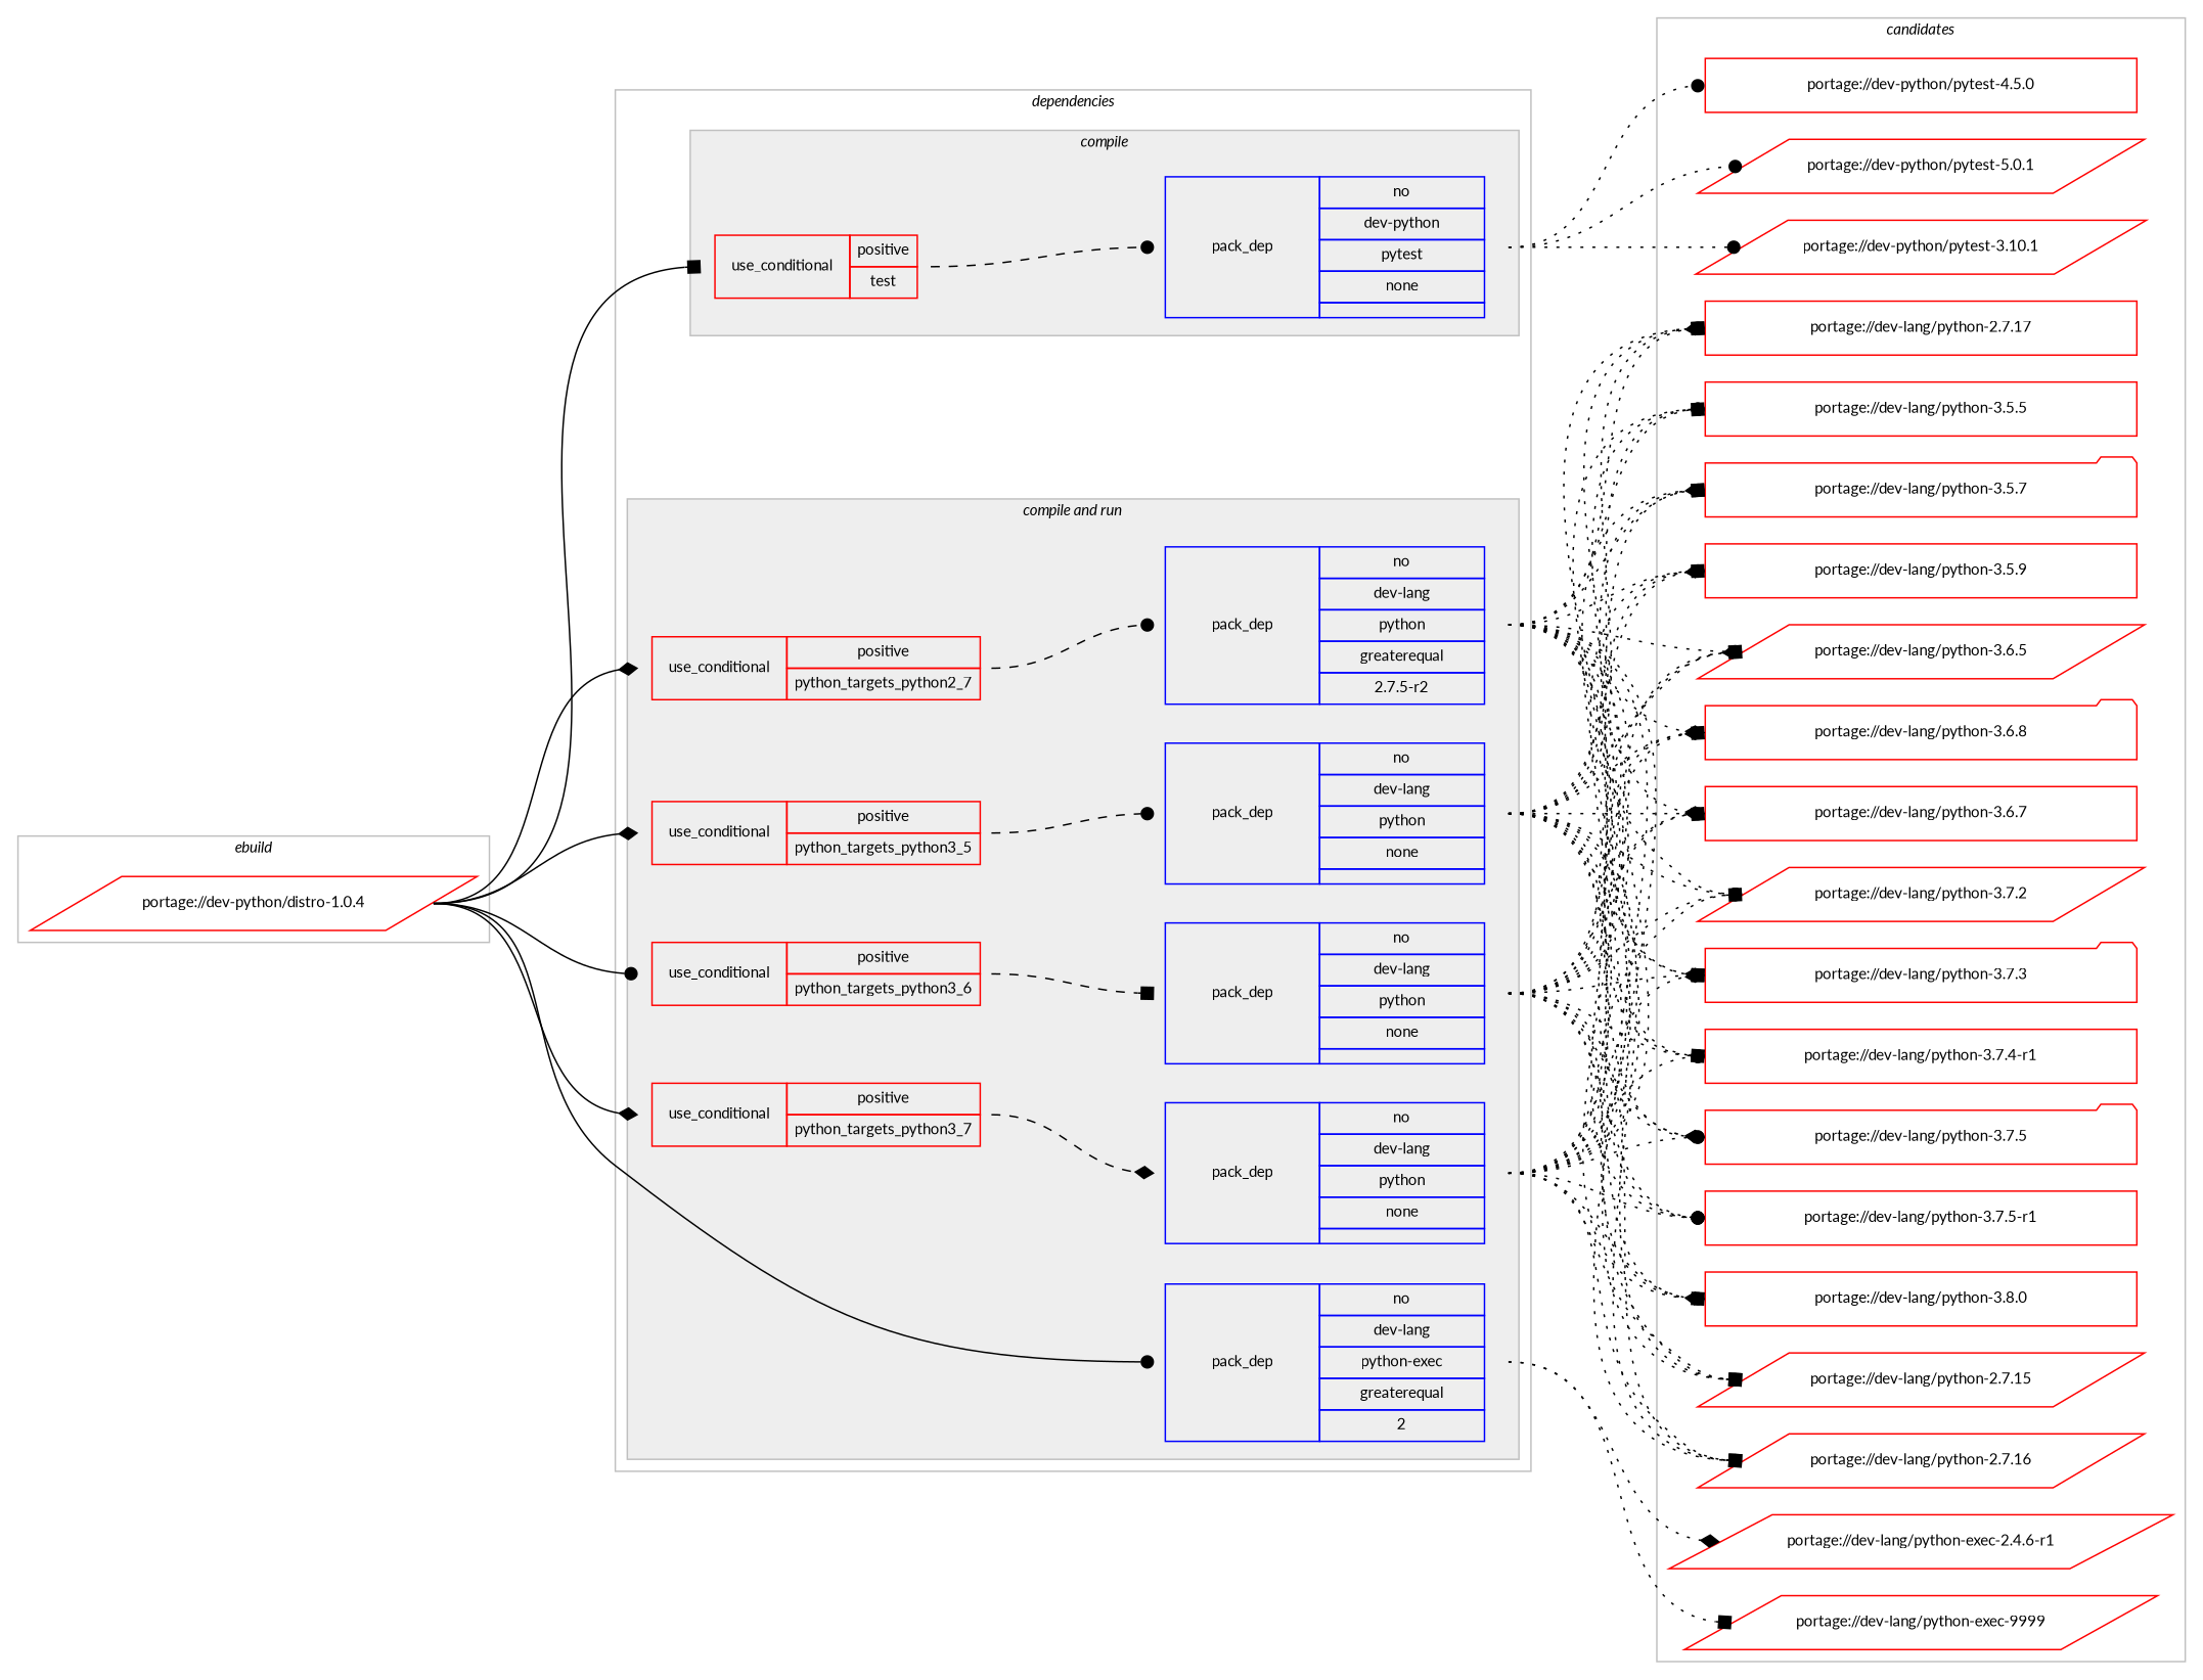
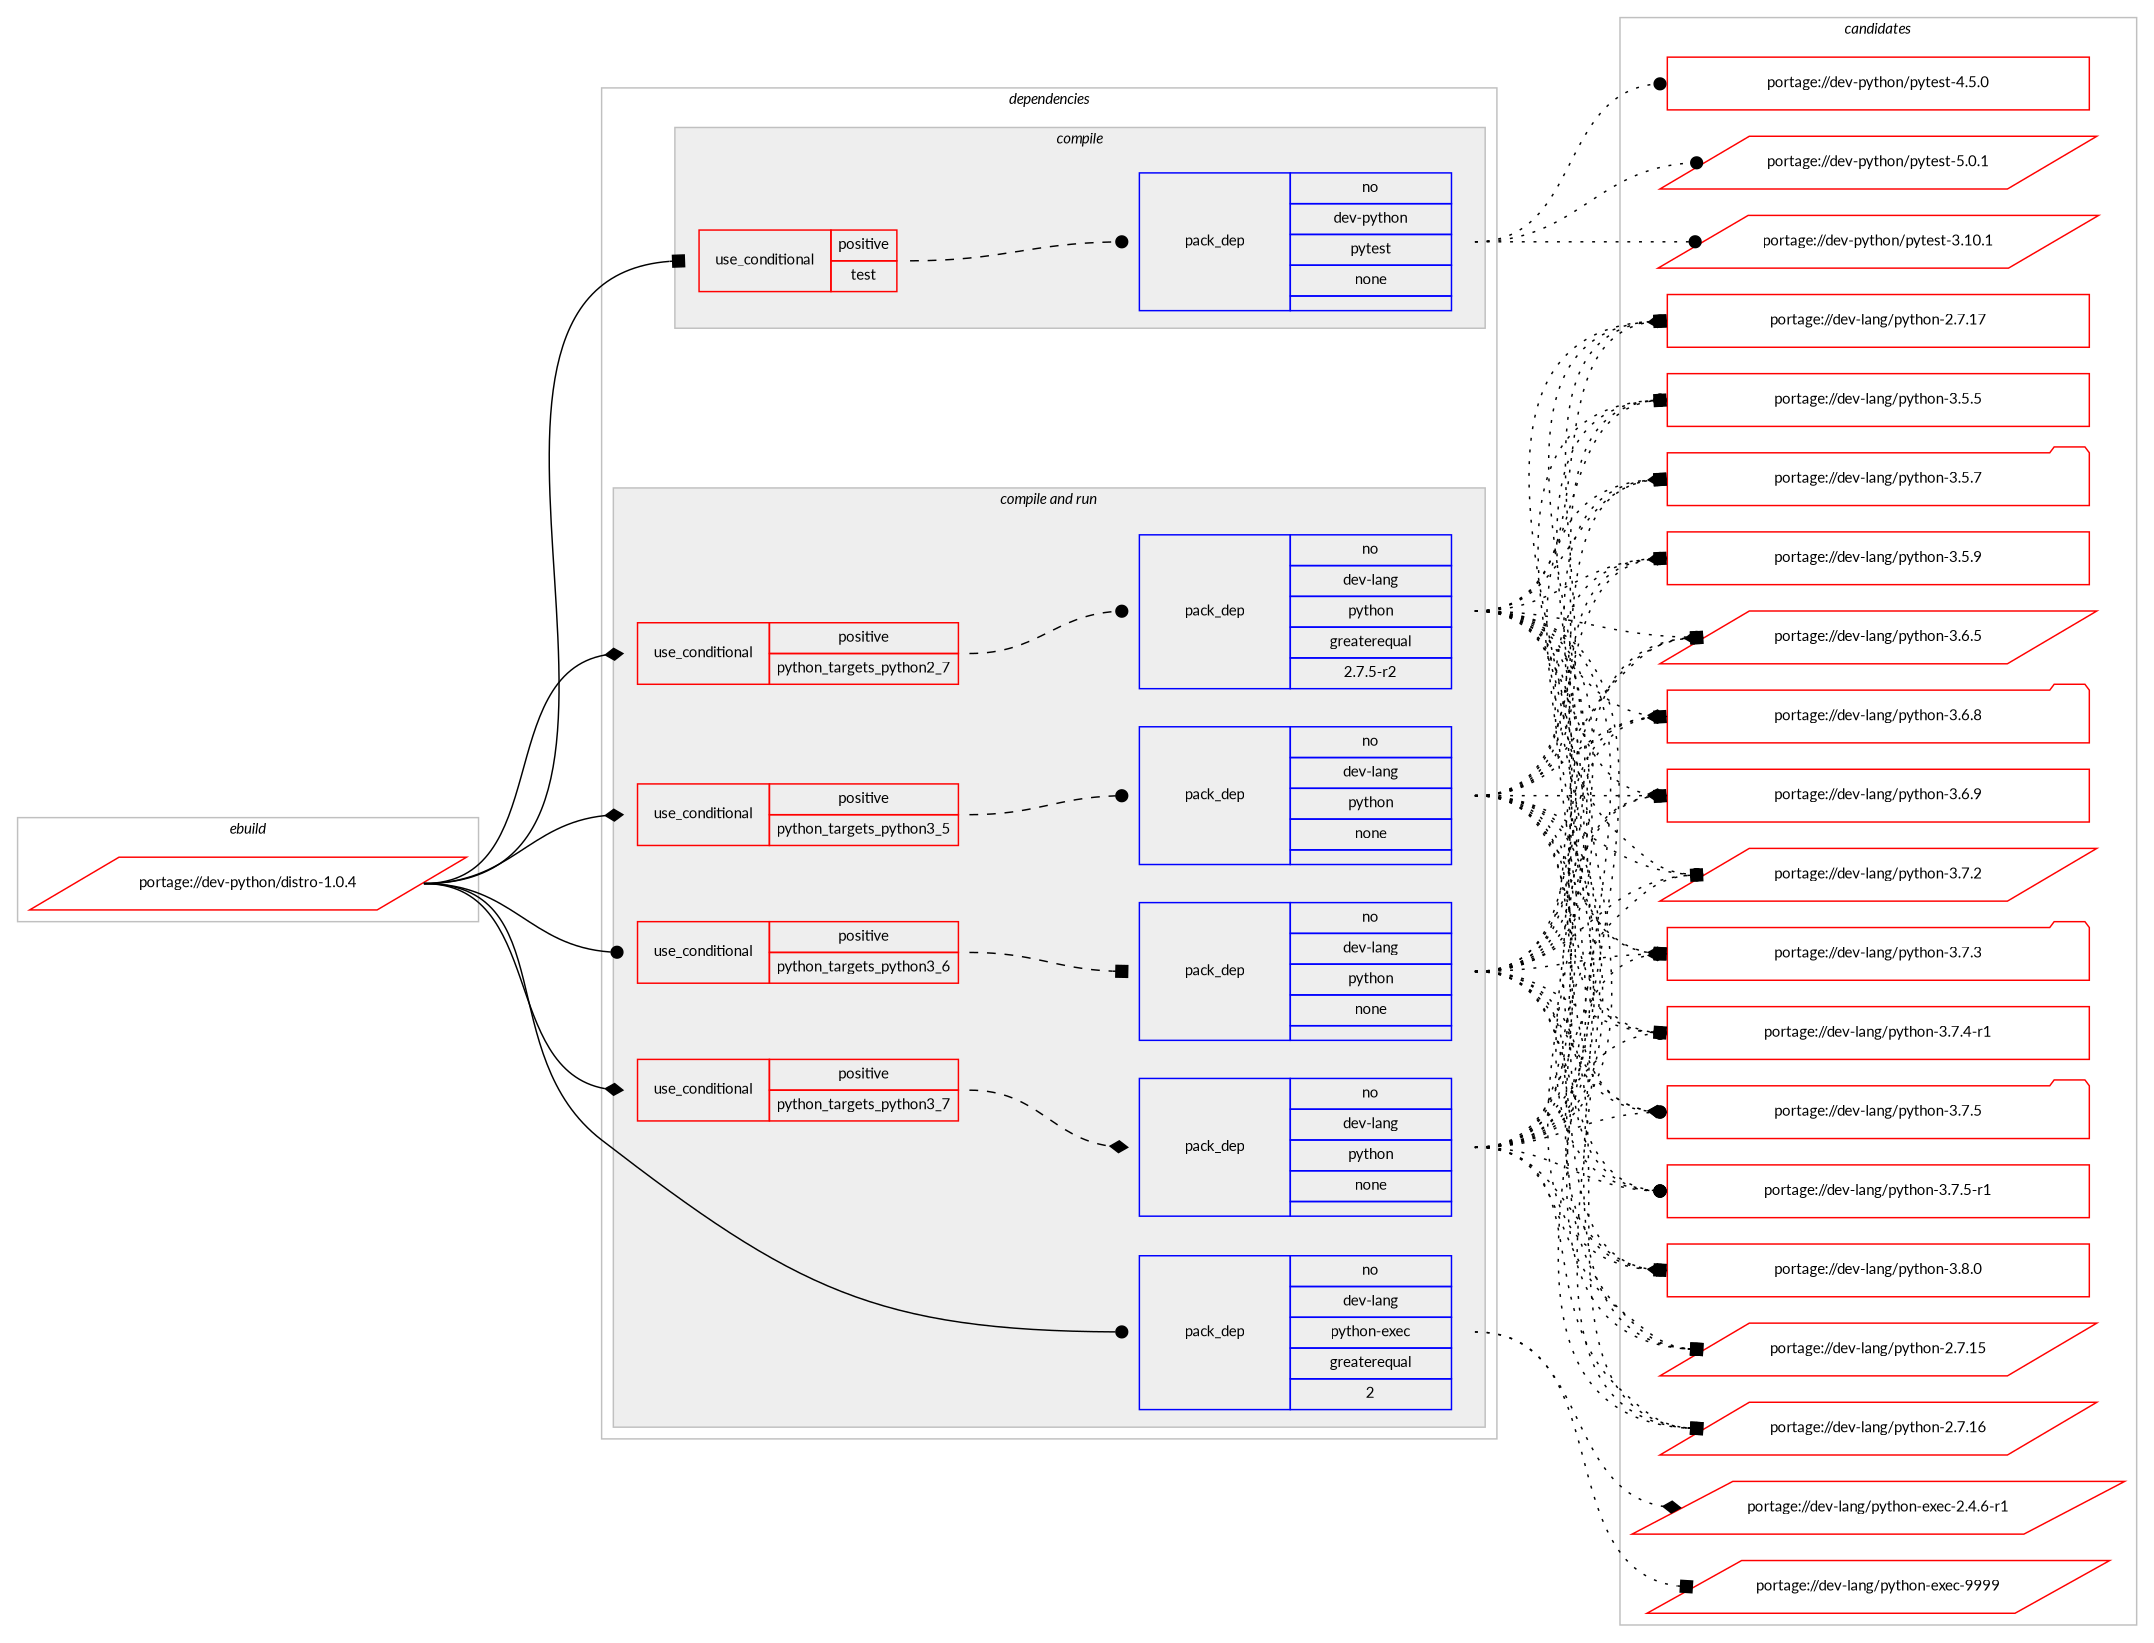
  digraph {
    compound=true
    concentrate=true
    fontname=Lato
    fontsize=10
    newrank=true
    rankdir=LR
    ranksep=1.5
    node [color=red fontname=Lato fontsize=10 shape=none]
    edge [arrowhead=dot fontname=Lato headport=w style=dotted tailport=e weight=100]
    n1 [label="portage://dev-python/distro-1.0.4" shape=parallelogram width=4]
    n2 [color=blue label=<<TABLE BORDER="0" CELLBORDER="1" CELLSPACING="0" CELLPADDING="4" WIDTH="220"><TR><TD ROWSPAN="6" CELLPADDING="30">pack_dep</TD></TR><TR><TD WIDTH="110">no</TD></TR><TR><TD>dev-python</TD></TR><TR><TD>pytest</TD></TR><TR><TD>none</TD></TR><TR><TD></TD></TR></TABLE>>]
    n3 [label=<<TABLE BORDER="0" CELLBORDER="1" CELLSPACING="0" CELLPADDING="4"><TR><TD ROWSPAN="3" CELLPADDING="10">use_conditional</TD></TR><TR><TD>positive</TD></TR><TR><TD>test</TD></TR></TABLE>>]
    n4 [color=blue label=<<TABLE BORDER="0" CELLBORDER="1" CELLSPACING="0" CELLPADDING="4" WIDTH="220"><TR><TD ROWSPAN="6" CELLPADDING="30">pack_dep</TD></TR><TR><TD WIDTH="110">no</TD></TR><TR><TD>dev-lang</TD></TR><TR><TD>python</TD></TR><TR><TD>greaterequal</TD></TR><TR><TD>2.7.5-r2</TD></TR></TABLE>>]
    n5 [label=<<TABLE BORDER="0" CELLBORDER="1" CELLSPACING="0" CELLPADDING="4"><TR><TD ROWSPAN="3" CELLPADDING="10">use_conditional</TD></TR><TR><TD>positive</TD></TR><TR><TD>python_targets_python2_7</TD></TR></TABLE>>]
    n6 [color=blue label=<<TABLE BORDER="0" CELLBORDER="1" CELLSPACING="0" CELLPADDING="4" WIDTH="220"><TR><TD ROWSPAN="6" CELLPADDING="30">pack_dep</TD></TR><TR><TD WIDTH="110">no</TD></TR><TR><TD>dev-lang</TD></TR><TR><TD>python</TD></TR><TR><TD>none</TD></TR><TR><TD></TD></TR></TABLE>>]
    n7 [label=<<TABLE BORDER="0" CELLBORDER="1" CELLSPACING="0" CELLPADDING="4"><TR><TD ROWSPAN="3" CELLPADDING="10">use_conditional</TD></TR><TR><TD>positive</TD></TR><TR><TD>python_targets_python3_5</TD></TR></TABLE>>]
    n8 [color=blue label=<<TABLE BORDER="0" CELLBORDER="1" CELLSPACING="0" CELLPADDING="4" WIDTH="220"><TR><TD ROWSPAN="6" CELLPADDING="30">pack_dep</TD></TR><TR><TD WIDTH="110">no</TD></TR><TR><TD>dev-lang</TD></TR><TR><TD>python</TD></TR><TR><TD>none</TD></TR><TR><TD></TD></TR></TABLE>>]
    n9 [label=<<TABLE BORDER="0" CELLBORDER="1" CELLSPACING="0" CELLPADDING="4"><TR><TD ROWSPAN="3" CELLPADDING="10">use_conditional</TD></TR><TR><TD>positive</TD></TR><TR><TD>python_targets_python3_6</TD></TR></TABLE>>]
    n10 [color=blue label=<<TABLE BORDER="0" CELLBORDER="1" CELLSPACING="0" CELLPADDING="4" WIDTH="220"><TR><TD ROWSPAN="6" CELLPADDING="30">pack_dep</TD></TR><TR><TD WIDTH="110">no</TD></TR><TR><TD>dev-lang</TD></TR><TR><TD>python</TD></TR><TR><TD>none</TD></TR><TR><TD></TD></TR></TABLE>>]
    n11 [label=<<TABLE BORDER="0" CELLBORDER="1" CELLSPACING="0" CELLPADDING="4"><TR><TD ROWSPAN="3" CELLPADDING="10">use_conditional</TD></TR><TR><TD>positive</TD></TR><TR><TD>python_targets_python3_7</TD></TR></TABLE>>]
    n12 [color=blue label=<<TABLE BORDER="0" CELLBORDER="1" CELLSPACING="0" CELLPADDING="4" WIDTH="220"><TR><TD ROWSPAN="6" CELLPADDING="30">pack_dep</TD></TR><TR><TD WIDTH="110">no</TD></TR><TR><TD>dev-lang</TD></TR><TR><TD>python-exec</TD></TR><TR><TD>greaterequal</TD></TR><TR><TD>2</TD></TR></TABLE>>]
    n13 [label="portage://dev-python/pytest-3.10.1" shape=parallelogram width=4]
    n14 [label="portage://dev-python/pytest-4.5.0" shape=box width=4]
    n15 [label="portage://dev-python/pytest-5.0.1" shape=parallelogram width=4]
    n16 [label="portage://dev-lang/python-2.7.15" shape=parallelogram width=4]
    n17 [label="portage://dev-lang/python-2.7.16" shape=parallelogram width=4]
    n18 [label="portage://dev-lang/python-2.7.17" shape=box width=4]
    n19 [label="portage://dev-lang/python-3.5.5" shape=box width=4]
    n20 [label="portage://dev-lang/python-3.5.7" shape=folder width=4]
    n21 [label="portage://dev-lang/python-3.5.9" shape=box width=4]
    n22 [label="portage://dev-lang/python-3.6.5" shape=parallelogram width=4]
    n23 [label="portage://dev-lang/python-3.6.8" shape=folder width=4]
-   n24 [label="portage://dev-lang/python-3.6.7" shape=box width=4]
+   n24 [label="portage://dev-lang/python-3.6.9" shape=box width=4]
    n25 [label="portage://dev-lang/python-3.7.2" shape=parallelogram width=4]
    n26 [label="portage://dev-lang/python-3.7.3" shape=folder width=4]
    n27 [label="portage://dev-lang/python-3.7.4-r1" shape=box width=4]
    n28 [label="portage://dev-lang/python-3.7.5" shape=folder width=4]
    n29 [label="portage://dev-lang/python-3.7.5-r1" shape=box width=4]
    n30 [label="portage://dev-lang/python-3.8.0" shape=box width=4]
    n31 [label="portage://dev-lang/python-exec-2.4.6-r1" shape=parallelogram width=4]
    n32 [label="portage://dev-lang/python-exec-9999" shape=parallelogram width=4]
    subgraph cluster_1 {
      color=gray
      label=<<i>ebuild</i>>
      rank=same
      n1
    }
    subgraph cluster_2 {
      color=gray
      label=<<i>dependencies</i>>
      subgraph cluster_3 {
        color=gray
        fillcolor="#eeeeee"
        label=<<i>compile</i>>
        style=filled
        subgraph sub_4 {
          color=gray
          fillcolor="#eeeeee"
          label=<<i>compile</i>>
          style=filled
          n3
          subgraph sub_5 {
            color=gray
            fillcolor="#eeeeee"
            label=<<i>compile</i>>
            style=filled
            n2
          }
        }
      }
      subgraph cluster_6 {
        color=gray
        fillcolor="#eeeeee"
        label=<<i>compile and run</i>>
        style=filled
        subgraph sub_7 {
          color=gray
          fillcolor="#eeeeee"
          label=<<i>compile and run</i>>
          style=filled
          n5
          subgraph sub_8 {
            color=gray
            fillcolor="#eeeeee"
            label=<<i>compile and run</i>>
            style=filled
            n4
          }
        }
        subgraph sub_9 {
          color=gray
          fillcolor="#eeeeee"
          label=<<i>compile and run</i>>
          style=filled
          n7
          subgraph sub_10 {
            color=gray
            fillcolor="#eeeeee"
            label=<<i>compile and run</i>>
            style=filled
            n6
          }
        }
        subgraph sub_11 {
          color=gray
          fillcolor="#eeeeee"
          label=<<i>compile and run</i>>
          style=filled
          n9
          subgraph sub_12 {
            color=gray
            fillcolor="#eeeeee"
            label=<<i>compile and run</i>>
            style=filled
            n8
          }
        }
        subgraph sub_13 {
          color=gray
          fillcolor="#eeeeee"
          label=<<i>compile and run</i>>
          style=filled
          n11
          subgraph sub_14 {
            color=gray
            fillcolor="#eeeeee"
            label=<<i>compile and run</i>>
            style=filled
            n10
          }
        }
        subgraph sub_15 {
          color=gray
          fillcolor="#eeeeee"
          label=<<i>compile and run</i>>
          style=filled
          n12
        }
      }
      subgraph cluster_16 {
        color=gray
        fillcolor="#eeeeee"
        label=<<i>run</i>>
        style=filled
      }
    }
    subgraph cluster_17 {
      color=gray
      label=<<i>candidates</i>>
      rank=same
      subgraph sub_18 {
        color=black
        label=<<i>candidates</i>>
        nodesep=1
        rank=same
        n13
        n14
        n15
      }
      subgraph sub_19 {
        color=black
        label=<<i>candidates</i>>
        nodesep=1
        rank=same
        n16
        n17
        n18
        n19
        n20
        n21
        n22
        n23
        n24
        n25
        n26
        n27
        n28
        n29
        n30
      }
      subgraph sub_20 {
        color=black
        label=<<i>candidates</i>>
        nodesep=1
        rank=same
        n16
        n17
        n18
        n19
        n20
        n21
        n22
        n23
        n24
        n25
        n26
        n27
        n28
        n29
        n30
      }
      subgraph sub_21 {
        color=black
        label=<<i>candidates</i>>
        nodesep=1
        rank=same
        n16
        n17
        n18
        n19
        n20
        n21
        n22
        n23
        n24
        n25
        n26
        n27
        n28
        n29
        n30
      }
      subgraph sub_22 {
        color=black
        label=<<i>candidates</i>>
        nodesep=1
        rank=same
        n16
        n17
        n18
        n19
        n20
        n21
        n22
        n23
        n24
        n25
        n26
        n27
        n28
        n29
        n30
      }
      subgraph sub_23 {
        color=black
        label=<<i>candidates</i>>
        nodesep=1
        rank=same
        n31
        n32
      }
    }
    n1 -> n3 [arrowhead=box style=solid weight=20]
    n1 -> n5 [arrowhead=diamond style=solid weight=20]
    n1 -> n7 [arrowhead=diamond style=solid weight=20]
    n1 -> n9 [style=solid weight=20]
    n1 -> n11 [arrowhead=diamond style=solid weight=20]
    n1 -> n12 [style=solid weight=20]
    n2 -> n13
    n2 -> n14
    n2 -> n15
    n3 -> n2 [style=dashed weight=20]
    n4 -> n16 [arrowhead=box]
    n4 -> n17 [arrowhead=box]
    n4 -> n18 [arrowhead=diamond]
    n4 -> n19
    n4 -> n20 [arrowhead=box]
    n4 -> n21 [arrowhead=box]
    n4 -> n22
    n4 -> n23 [arrowhead=diamond]
    n4 -> n24 [arrowhead=diamond]
    n4 -> n25
    n4 -> n26 [arrowhead=box]
    n4 -> n27
    n4 -> n28 [arrowhead=diamond]
    n4 -> n29
    n4 -> n30 [arrowhead=diamond]
    n5 -> n4 [style=dashed weight=20]
    n6 -> n16
    n6 -> n17 [arrowhead=box]
    n6 -> n18 [arrowhead=box]
    n6 -> n19 [arrowhead=box]
    n6 -> n20
    n6 -> n21 [arrowhead=diamond]
    n6 -> n22 [arrowhead=diamond]
    n6 -> n23 [arrowhead=diamond]
    n6 -> n24 [arrowhead=diamond]
    n6 -> n25
    n6 -> n26 [arrowhead=diamond]
    n6 -> n27 [arrowhead=box]
    n6 -> n28
    n6 -> n29
    n6 -> n30 [arrowhead=box]
    n7 -> n6 [style=dashed weight=20]
    n8 -> n16 [arrowhead=box]
    n8 -> n17 [arrowhead=box]
    n8 -> n18 [arrowhead=box]
    n8 -> n19
    n8 -> n20 [arrowhead=box]
    n8 -> n21
    n8 -> n22 [arrowhead=box]
    n8 -> n23 [arrowhead=diamond]
    n8 -> n24 [arrowhead=box]
    n8 -> n25
    n8 -> n26 [arrowhead=box]
    n8 -> n27
    n8 -> n28 [arrowhead=diamond]
    n8 -> n29
    n8 -> n30
    n9 -> n8 [arrowhead=box style=dashed weight=20]
    n10 -> n16 [arrowhead=box]
    n10 -> n17
    n10 -> n18
    n10 -> n19
    n10 -> n20 [arrowhead=diamond]
    n10 -> n21
    n10 -> n22 [arrowhead=box]
    n10 -> n23 [arrowhead=box]
    n10 -> n24
    n10 -> n25 [arrowhead=box]
    n10 -> n26 [arrowhead=diamond]
    n10 -> n27
    n10 -> n28
    n10 -> n29
    n10 -> n30 [arrowhead=diamond]
    n11 -> n10 [arrowhead=diamond style=dashed weight=20]
    n12 -> n31 [arrowhead=diamond]
    n12 -> n32 [arrowhead=box]
  }
